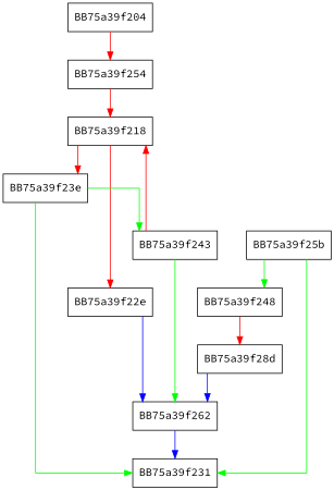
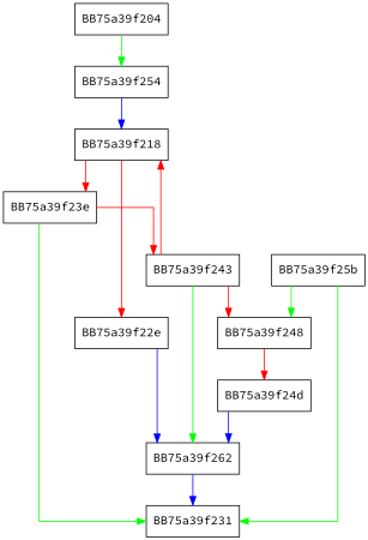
  digraph {
    fontname="Source Code Pro"
    splines=ortho
    node [fontname="Source Code Pro" shape=box]
    edge [color=red fontname="Source Code Pro"]
    BB75a39f204
    BB75a39f254
    BB75a39f218
    BB75a39f23e
    BB75a39f22e
    BB75a39f231
    BB75a39f243
    BB75a39f262
    BB75a39f248
-   BB75a39f24d [label=BB75a39f28d]
+   BB75a39f24d
    BB75a39f25b
-   BB75a39f204 -> BB75a39f254
-   BB75a39f254 -> BB75a39f218
+   BB75a39f204 -> BB75a39f254 [color=green]
+   BB75a39f254 -> BB75a39f218 [color=blue]
    BB75a39f218 -> BB75a39f23e
    BB75a39f218 -> BB75a39f22e
    BB75a39f23e -> BB75a39f231 [color=green]
-   BB75a39f23e -> BB75a39f243 [color=green]
+   BB75a39f23e -> BB75a39f243
    BB75a39f22e -> BB75a39f262 [color=blue]
    BB75a39f243 -> BB75a39f218
    BB75a39f243 -> BB75a39f262 [color=green]
+   BB75a39f243 -> BB75a39f248
    BB75a39f262 -> BB75a39f231 [color=blue]
    BB75a39f248 -> BB75a39f24d
    BB75a39f24d -> BB75a39f262 [color=blue]
    BB75a39f25b -> BB75a39f231 [color=green]
    BB75a39f25b -> BB75a39f248 [color=green]
  }
